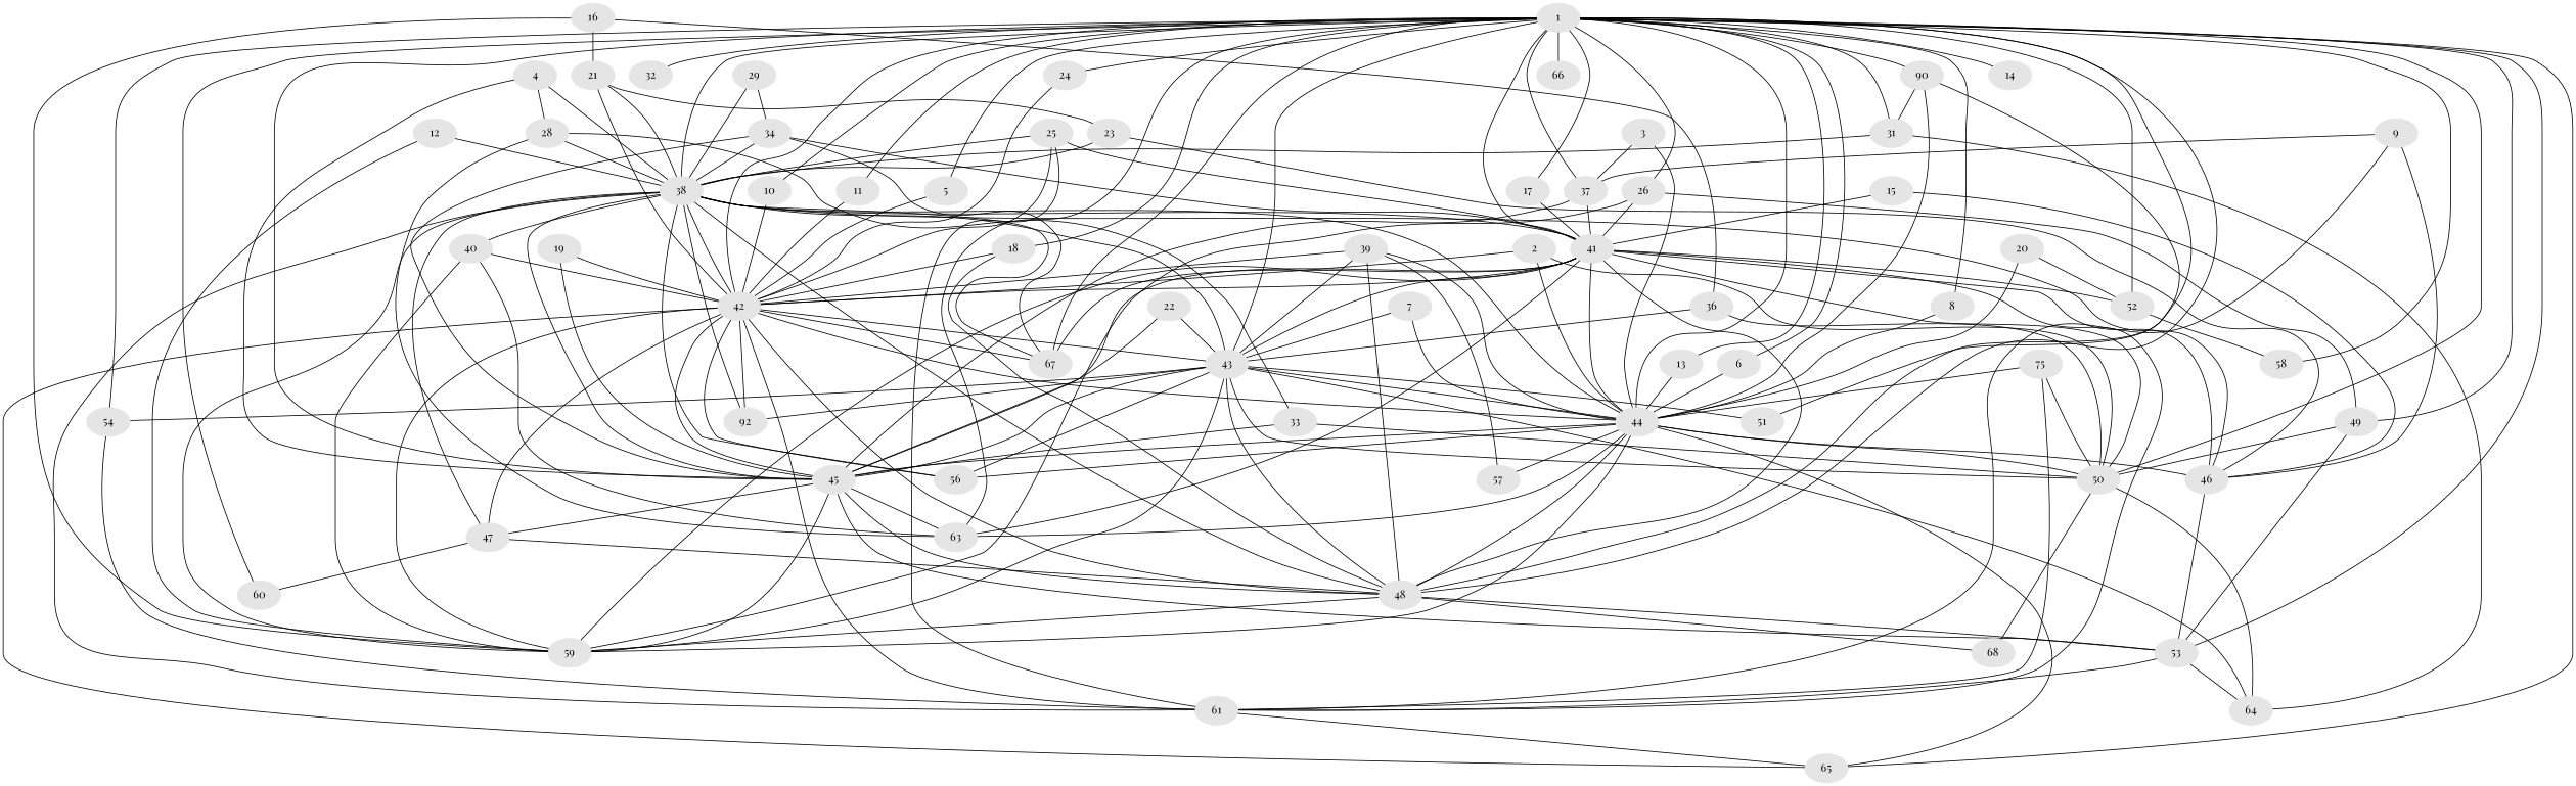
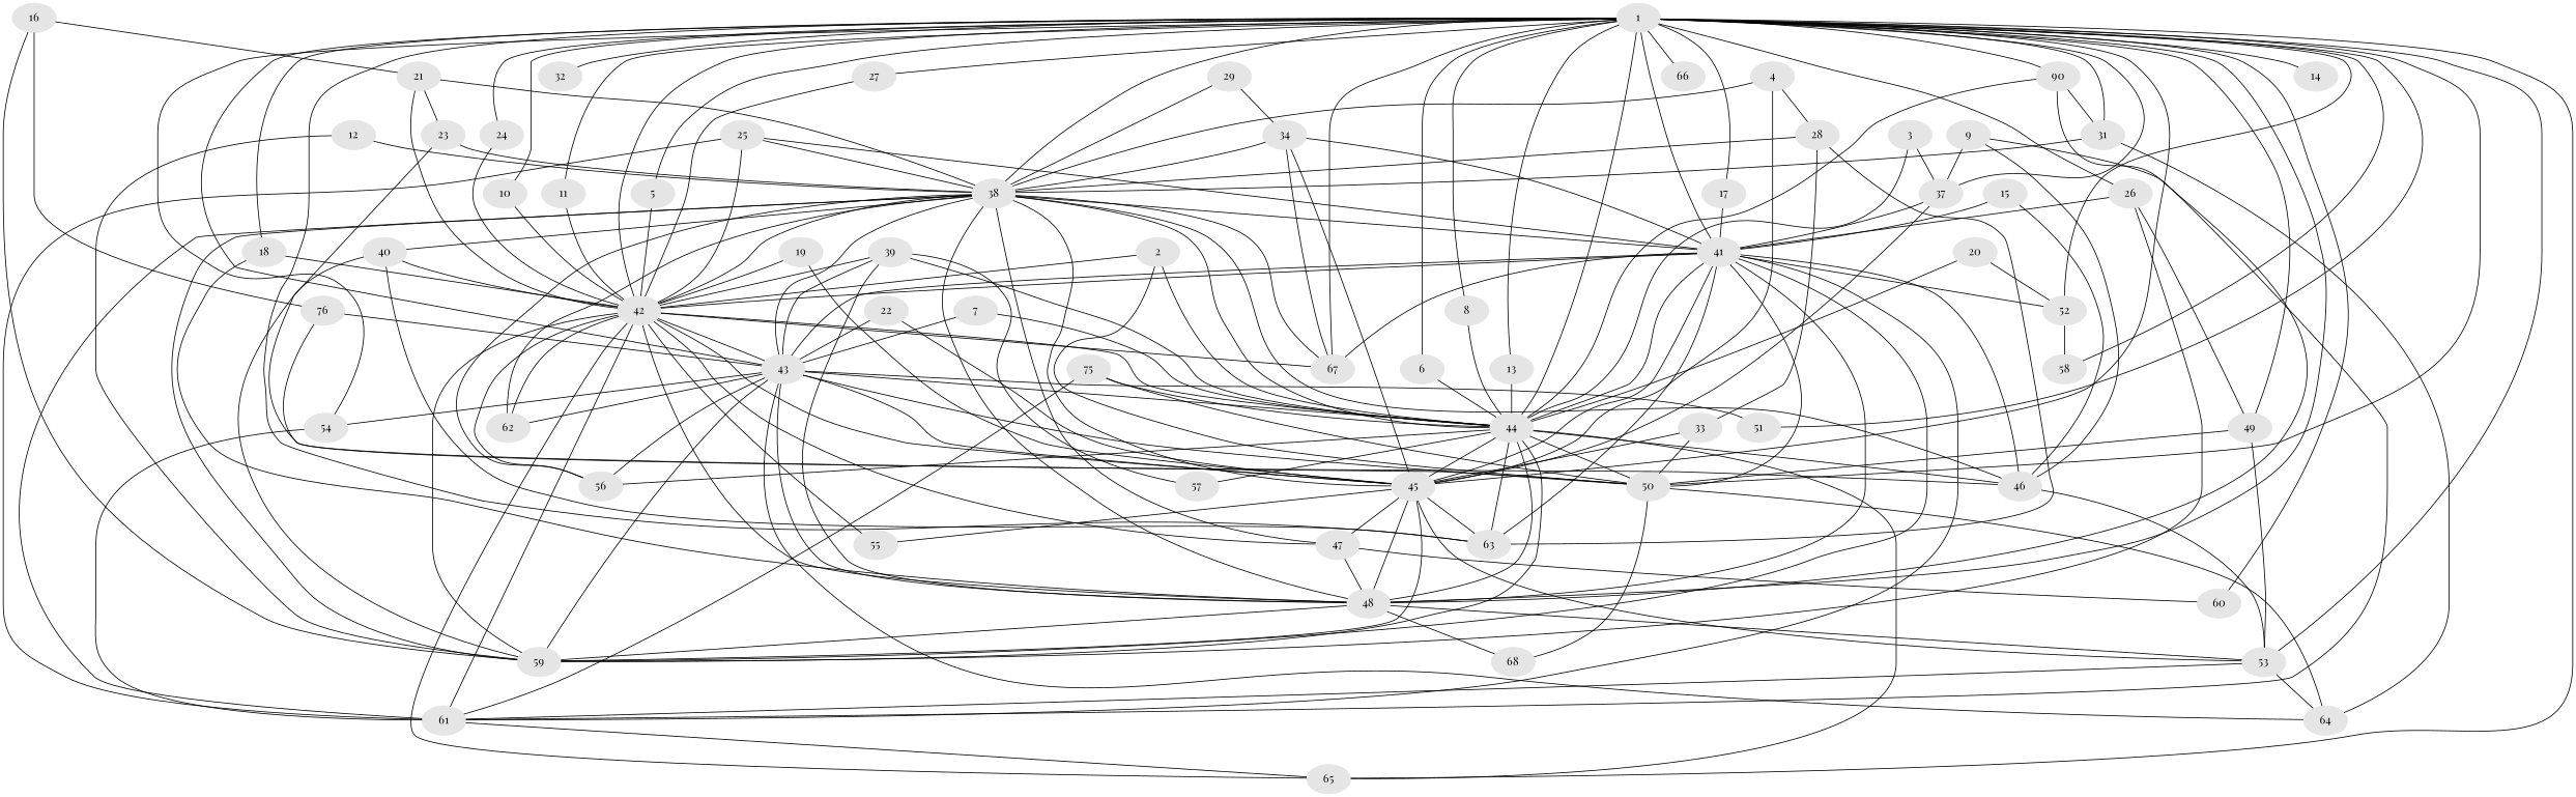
  graph {
    fontname="Playfair Display"
    node [color=gray90 fontname="Playfair Display" style=filled]
    edge [fontname="Playfair Display" weight=1.0]
    1
    5
    6
    8
    10
    11
    13
    14
    17
    18
    24
    26
+   27
    n14 [label=90]
    31
    32
    37
    38
    41
    42
    43
    44
    45
    48
    49
    50
    51
    52
    53
    54
    58
    60
    63
    65
    66
    67
    59
    64
    46
    61
    40
    47
    56
-   62 [label=92]
+   62
+   55
    57
    68
    2
    3
    4
    28
    33
    7
    9
    12
    15
    16
    21
-   36
+   36 [label=76]
    23
    19
    20
    22
    25
    29
    34
    n67 [label=75]
    39
    1 -- 5
    1 -- 6
    1 -- 8
    1 -- 10
    1 -- 11
    1 -- 13
    1 -- 14 [weight=2.0]
    1 -- 17
    1 -- 18
    1 -- 24
    1 -- 26
+   1 -- 27
    1 -- n14
    1 -- 31
    1 -- 32
    1 -- 37
    1 -- 38 [weight=2.0]
    1 -- 41 [weight=3.0]
    1 -- 42 [weight=2.0]
    1 -- 43 [weight=2.0]
    1 -- 44 [weight=3.0]
    1 -- 45 [weight=3.0]
    1 -- 48 [weight=2.0]
    1 -- 49
    1 -- 50
    1 -- 51
    1 -- 52 [weight=2.0]
    1 -- 53
    1 -- 54
    1 -- 58 [weight=2.0]
    1 -- 60
    1 -- 63
    1 -- 65
    1 -- 66
    1 -- 67
    5 -- 42
    6 -- 44
    8 -- 44
    10 -- 42
    11 -- 42
    13 -- 44
    17 -- 41
    18 -- 42
    18 -- 48
    24 -- 42
    26 -- 41
    26 -- 49
    26 -- 59
+   27 -- 42
    n14 -- 31
    n14 -- 44
    n14 -- 48
    31 -- 38
    31 -- 64
    37 -- 41
    37 -- 45
    38 -- 41
    38 -- 42
    38 -- 43 [weight=2.0]
    38 -- 44
    38 -- 45 [weight=2.0]
    38 -- 48 [weight=2.0]
    38 -- 67
    38 -- 59
    38 -- 46
    38 -- 61
    38 -- 40
    38 -- 47
    38 -- 56
    38 -- 62
    41 -- 42
    41 -- 43
    41 -- 44
    41 -- 45
    41 -- 48 [weight=3.0]
    41 -- 50
    41 -- 52
    41 -- 63
    41 -- 67
    41 -- 59
    41 -- 46
    41 -- 61
    42 -- 43
    42 -- 44
    42 -- 45 [weight=2.0]
    42 -- 48 [weight=2.0]
    42 -- 65
    42 -- 67
    42 -- 59 [weight=2.0]
    42 -- 61
    42 -- 47
    42 -- 56
    42 -- 62 [weight=2.0]
+   42 -- 55
    43 -- 44
    43 -- 45
    43 -- 48
    43 -- 50
    43 -- 51
    43 -- 54
    43 -- 59
    43 -- 64
    43 -- 56
    43 -- 62
    44 -- 45
    44 -- 48
    44 -- 50 [weight=2.0]
    44 -- 63
    44 -- 65
    44 -- 59
    44 -- 46
    44 -- 56
    44 -- 57
    45 -- 48
    45 -- 53
    45 -- 63 [weight=2.0]
    45 -- 59
    45 -- 47
+   45 -- 55
    48 -- 53
    48 -- 59
    48 -- 68
    49 -- 50
    49 -- 53
    50 -- 64
    50 -- 68
    52 -- 58
    53 -- 64
    53 -- 61
    54 -- 61
    46 -- 53
    61 -- 65
    40 -- 42
    40 -- 63
    40 -- 59
    47 -- 48
    47 -- 60
    2 -- 42
    2 -- 44
    2 -- 50
    3 -- 37
    3 -- 44
    4 -- 38
    4 -- 45
    4 -- 28
    28 -- 38
    28 -- 63
    28 -- 33
    33 -- 45
    33 -- 50
    7 -- 43
    7 -- 44
    9 -- 37
    9 -- 46
    9 -- 61
    12 -- 38
    12 -- 59
    15 -- 41
    15 -- 46
    16 -- 59
    16 -- 21
    16 -- 36
    21 -- 38
    21 -- 42
    21 -- 23
    36 -- 43
    36 -- 50
    23 -- 38
    23 -- 46
    19 -- 42
    19 -- 45
    20 -- 44
    20 -- 52
    22 -- 43
    22 -- 45
    25 -- 38
    25 -- 41
    25 -- 42
    25 -- 61 [weight=2.0]
    29 -- 38
    29 -- 34
    34 -- 38
    34 -- 41
    34 -- 45
    34 -- 67
    n67 -- 44
    n67 -- 50
    n67 -- 61
    39 -- 42
    39 -- 43
    39 -- 44
    39 -- 48
    39 -- 57
  }
